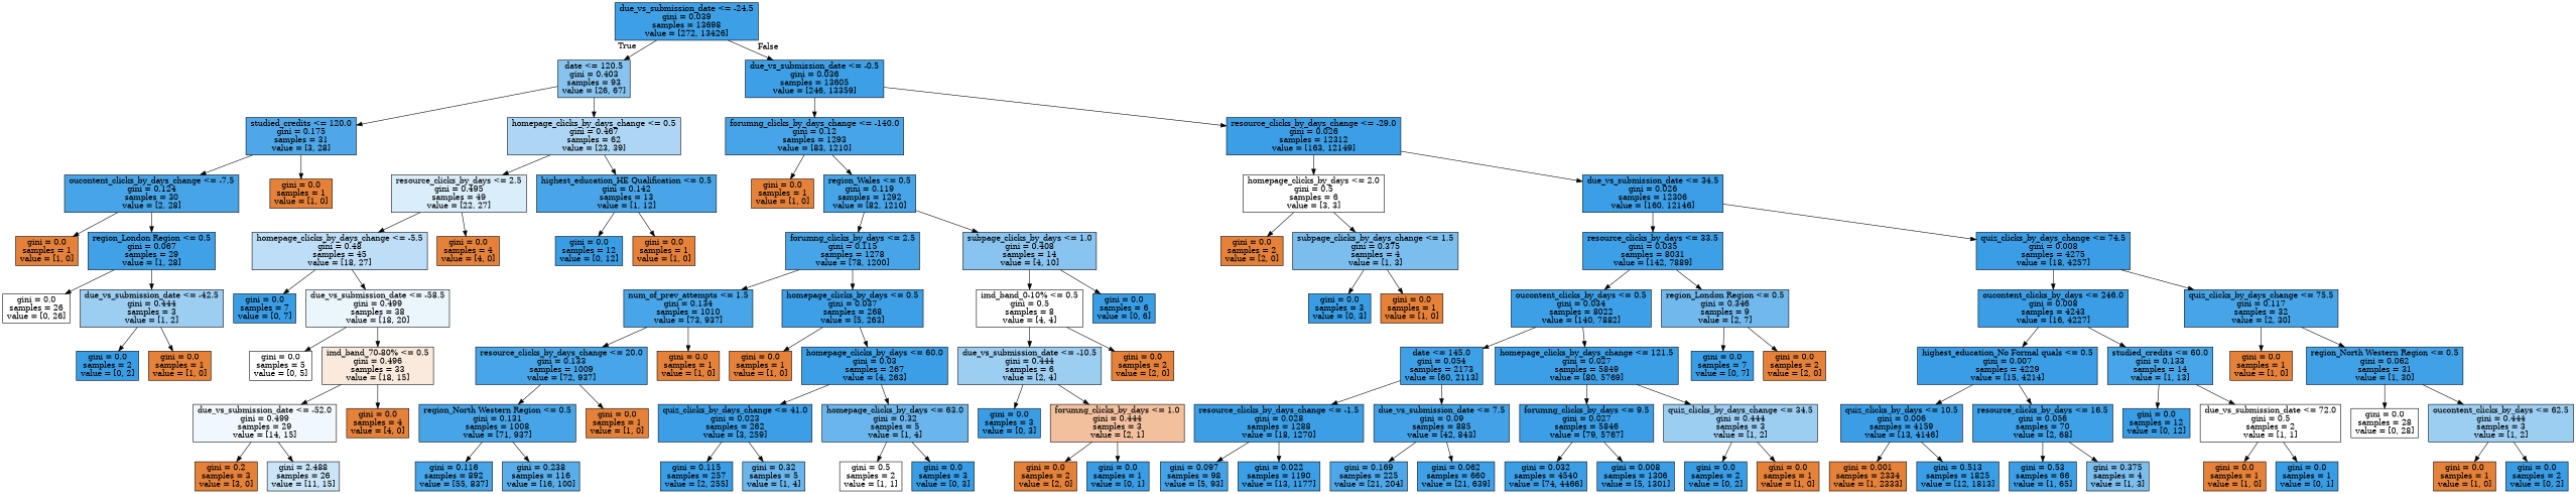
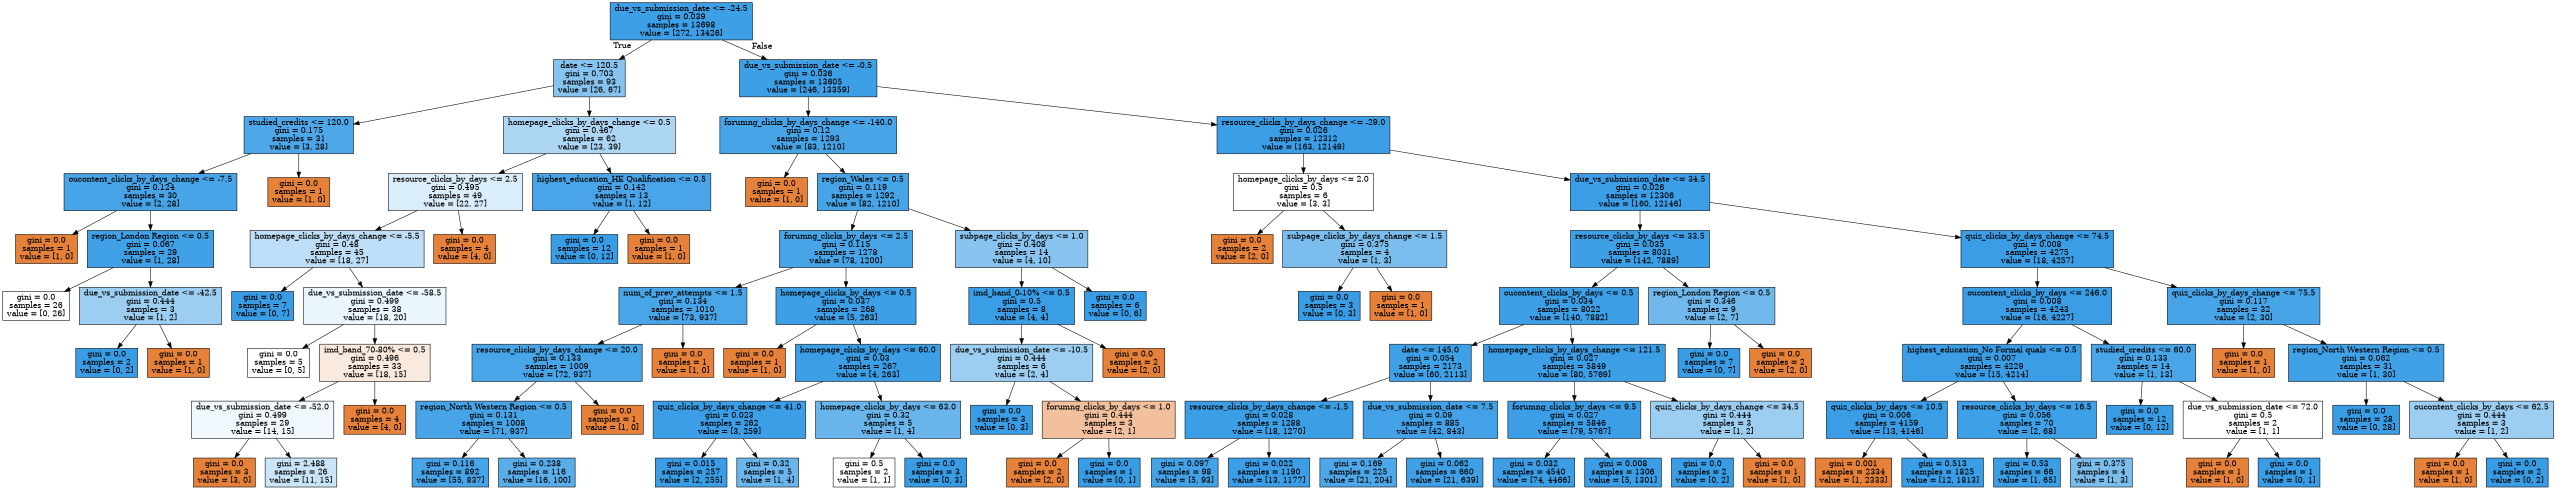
  digraph {
    node [color=black fillcolor="#e58139ff" shape=box style=filled]
    n1 [fillcolor="#399de5fa" label="due_vs_submission_date <= -24.5\ngini = 0.039\nsamples = 13698\nvalue = [272, 13426]"]
-   n2 [fillcolor="#399de59c" label="date <= 120.5\ngini = 0.403\nsamples = 93\nvalue = [26, 67]"]
+   n2 [fillcolor="#399de59c" label="date <= 120.5\ngini = 0.703\nsamples = 93\nvalue = [26, 67]"]
    n3 [fillcolor="#399de5fa" label="due_vs_submission_date <= -0.5\ngini = 0.036\nsamples = 13605\nvalue = [246, 13359]"]
    n4 [fillcolor="#399de5e4" label="studied_credits <= 120.0\ngini = 0.175\nsamples = 31\nvalue = [3, 28]"]
    n5 [fillcolor="#399de569" label="homepage_clicks_by_days_change <= 0.5\ngini = 0.467\nsamples = 62\nvalue = [23, 39]"]
    n6 [fillcolor="#399de5ee" label="forumng_clicks_by_days_change <= -140.0\ngini = 0.12\nsamples = 1293\nvalue = [83, 1210]"]
    n7 [fillcolor="#399de5fc" label="resource_clicks_by_days_change <= -29.0\ngini = 0.026\nsamples = 12312\nvalue = [163, 12149]"]
    n8 [fillcolor="#399de5ed" label="oucontent_clicks_by_days_change <= -7.5\ngini = 0.124\nsamples = 30\nvalue = [2, 28]"]
    n9 [label="gini = 0.0\nsamples = 1\nvalue = [1, 0]"]
    n10 [fillcolor="#399de52f" label="resource_clicks_by_days <= 2.5\ngini = 0.495\nsamples = 49\nvalue = [22, 27]"]
    n11 [fillcolor="#399de5ea" label="highest_education_HE Qualification <= 0.5\ngini = 0.142\nsamples = 13\nvalue = [1, 12]"]
    n12 [label="gini = 0.0\nsamples = 1\nvalue = [1, 0]"]
    n13 [fillcolor="#399de5f6" label="region_London Region <= 0.5\ngini = 0.067\nsamples = 29\nvalue = [1, 28]"]
    n14 [fillcolor="#e5813900" label="gini = 0.0\nsamples = 26\nvalue = [0, 26]"]
    n15 [fillcolor="#399de57f" label="due_vs_submission_date <= -42.5\ngini = 0.444\nsamples = 3\nvalue = [1, 2]"]
    n16 [fillcolor="#399de5ff" label="gini = 0.0\nsamples = 2\nvalue = [0, 2]"]
    n17 [label="gini = 0.0\nsamples = 1\nvalue = [1, 0]"]
    n18 [fillcolor="#399de555" label="homepage_clicks_by_days_change <= -5.5\ngini = 0.48\nsamples = 45\nvalue = [18, 27]"]
    n19 [label="gini = 0.0\nsamples = 4\nvalue = [4, 0]"]
    n20 [fillcolor="#399de5ff" label="gini = 0.0\nsamples = 12\nvalue = [0, 12]"]
    n21 [label="gini = 0.0\nsamples = 1\nvalue = [1, 0]"]
    n22 [fillcolor="#399de5ff" label="gini = 0.0\nsamples = 7\nvalue = [0, 7]"]
    n23 [fillcolor="#399de519" label="due_vs_submission_date <= -58.5\ngini = 0.499\nsamples = 38\nvalue = [18, 20]"]
    n24 [fillcolor="#e5813900" label="gini = 0.0\nsamples = 5\nvalue = [0, 5]"]
    n25 [fillcolor="#e581392a" label="imd_band_70-80% <= 0.5\ngini = 0.496\nsamples = 33\nvalue = [18, 15]"]
    n26 [fillcolor="#399de511" label="due_vs_submission_date <= -52.0\ngini = 0.499\nsamples = 29\nvalue = [14, 15]"]
    n27 [label="gini = 0.0\nsamples = 4\nvalue = [4, 0]"]
-   n28 [label="gini = 0.2\nsamples = 3\nvalue = [3, 0]"]
+   n28 [label="gini = 0.0\nsamples = 3\nvalue = [3, 0]"]
    n29 [fillcolor="#399de544" label="gini = 2.488\nsamples = 26\nvalue = [11, 15]"]
    n30 [label="gini = 0.0\nsamples = 1\nvalue = [1, 0]"]
    n31 [fillcolor="#399de5ee" label="region_Wales <= 0.5\ngini = 0.119\nsamples = 1292\nvalue = [82, 1210]"]
    n32 [fillcolor="#e5813900" label="homepage_clicks_by_days <= 2.0\ngini = 0.5\nsamples = 6\nvalue = [3, 3]"]
    n33 [fillcolor="#399de5fc" label="due_vs_submission_date <= 34.5\ngini = 0.026\nsamples = 12306\nvalue = [160, 12146]"]
    n34 [fillcolor="#399de5ee" label="forumng_clicks_by_days <= 2.5\ngini = 0.115\nsamples = 1278\nvalue = [78, 1200]"]
    n35 [fillcolor="#399de599" label="subpage_clicks_by_days <= 1.0\ngini = 0.408\nsamples = 14\nvalue = [4, 10]"]
    n36 [fillcolor="#399de5eb" label="num_of_prev_attempts <= 1.5\ngini = 0.134\nsamples = 1010\nvalue = [73, 937]"]
    n37 [fillcolor="#399de5fa" label="homepage_clicks_by_days <= 0.5\ngini = 0.037\nsamples = 268\nvalue = [5, 263]"]
-   n38 [fillcolor="#e5813900" label="imd_band_0-10% <= 0.5\ngini = 0.5\nsamples = 8\nvalue = [4, 4]"]
+   n38 [fillcolor="#399de5fd" label="imd_band_0-10% <= 0.5\ngini = 0.5\nsamples = 8\nvalue = [4, 4]"]
    n39 [fillcolor="#399de5ff" label="gini = 0.0\nsamples = 6\nvalue = [0, 6]"]
    n40 [fillcolor="#399de5eb" label="resource_clicks_by_days_change <= 20.0\ngini = 0.133\nsamples = 1009\nvalue = [72, 937]"]
    n41 [label="gini = 0.0\nsamples = 1\nvalue = [1, 0]"]
    n42 [label="gini = 0.0\nsamples = 1\nvalue = [1, 0]"]
    n43 [fillcolor="#399de5fb" label="homepage_clicks_by_days <= 60.0\ngini = 0.03\nsamples = 267\nvalue = [4, 263]"]
    n44 [fillcolor="#399de5ec" label="region_North Western Region <= 0.5\ngini = 0.131\nsamples = 1008\nvalue = [71, 937]"]
    n45 [label="gini = 0.0\nsamples = 1\nvalue = [1, 0]"]
    n46 [fillcolor="#399de5ee" label="gini = 0.116\nsamples = 892\nvalue = [55, 837]"]
    n47 [fillcolor="#399de5d6" label="gini = 0.238\nsamples = 116\nvalue = [16, 100]"]
    n48 [fillcolor="#399de5fc" label="quiz_clicks_by_days_change <= 41.0\ngini = 0.023\nsamples = 262\nvalue = [3, 259]"]
    n49 [fillcolor="#399de5bf" label="homepage_clicks_by_days <= 63.0\ngini = 0.32\nsamples = 5\nvalue = [1, 4]"]
-   n50 [fillcolor="#399de5fd" label="gini = 0.115\nsamples = 257\nvalue = [2, 255]"]
+   n50 [fillcolor="#399de5fd" label="gini = 0.015\nsamples = 257\nvalue = [2, 255]"]
    n51 [fillcolor="#399de5bf" label="gini = 0.32\nsamples = 5\nvalue = [1, 4]"]
    n52 [fillcolor="#e5813900" label="gini = 0.5\nsamples = 2\nvalue = [1, 1]"]
    n53 [fillcolor="#399de5ff" label="gini = 0.0\nsamples = 3\nvalue = [0, 3]"]
    n54 [fillcolor="#399de57f" label="due_vs_submission_date <= -10.5\ngini = 0.444\nsamples = 6\nvalue = [2, 4]"]
    n55 [label="gini = 0.0\nsamples = 2\nvalue = [2, 0]"]
    n56 [fillcolor="#399de5ff" label="gini = 0.0\nsamples = 3\nvalue = [0, 3]"]
    n57 [fillcolor="#e581397f" label="forumng_clicks_by_days <= 1.0\ngini = 0.444\nsamples = 3\nvalue = [2, 1]"]
    n58 [label="gini = 0.0\nsamples = 2\nvalue = [2, 0]"]
    n59 [fillcolor="#399de5ff" label="gini = 0.0\nsamples = 1\nvalue = [0, 1]"]
    n60 [label="gini = 0.0\nsamples = 2\nvalue = [2, 0]"]
    n61 [fillcolor="#399de5aa" label="subpage_clicks_by_days_change <= 1.5\ngini = 0.375\nsamples = 4\nvalue = [1, 3]"]
    n62 [fillcolor="#399de5fa" label="resource_clicks_by_days <= 33.5\ngini = 0.035\nsamples = 8031\nvalue = [142, 7889]"]
    n63 [fillcolor="#399de5fe" label="quiz_clicks_by_days_change <= 74.5\ngini = 0.008\nsamples = 4275\nvalue = [18, 4257]"]
    n64 [fillcolor="#399de5ff" label="gini = 0.0\nsamples = 3\nvalue = [0, 3]"]
    n65 [label="gini = 0.0\nsamples = 1\nvalue = [1, 0]"]
    n66 [fillcolor="#399de5fa" label="oucontent_clicks_by_days <= 0.5\ngini = 0.034\nsamples = 8022\nvalue = [140, 7882]"]
    n67 [fillcolor="#399de5b6" label="region_London Region <= 0.5\ngini = 0.346\nsamples = 9\nvalue = [2, 7]"]
    n68 [fillcolor="#399de5fe" label="oucontent_clicks_by_days <= 246.0\ngini = 0.008\nsamples = 4243\nvalue = [16, 4227]"]
    n69 [fillcolor="#399de5ee" label="quiz_clicks_by_days_change <= 75.5\ngini = 0.117\nsamples = 32\nvalue = [2, 30]"]
    n70 [fillcolor="#399de5f8" label="date <= 145.0\ngini = 0.054\nsamples = 2173\nvalue = [60, 2113]"]
    n71 [fillcolor="#399de5fb" label="homepage_clicks_by_days_change <= 121.5\ngini = 0.027\nsamples = 5849\nvalue = [80, 5769]"]
    n72 [fillcolor="#399de5ff" label="gini = 0.0\nsamples = 7\nvalue = [0, 7]"]
    n73 [label="gini = 0.0\nsamples = 2\nvalue = [2, 0]"]
    n74 [fillcolor="#399de5fb" label="resource_clicks_by_days_change <= -1.5\ngini = 0.028\nsamples = 1288\nvalue = [18, 1270]"]
    n75 [fillcolor="#399de5f2" label="due_vs_submission_date <= 7.5\ngini = 0.09\nsamples = 885\nvalue = [42, 843]"]
    n76 [fillcolor="#399de5fc" label="forumng_clicks_by_days <= 9.5\ngini = 0.027\nsamples = 5846\nvalue = [79, 5767]"]
    n77 [fillcolor="#399de57f" label="quiz_clicks_by_days_change <= 34.5\ngini = 0.444\nsamples = 3\nvalue = [1, 2]"]
    n78 [fillcolor="#399de5f1" label="gini = 0.097\nsamples = 98\nvalue = [5, 93]"]
    n79 [fillcolor="#399de5fc" label="gini = 0.022\nsamples = 1190\nvalue = [13, 1177]"]
    n80 [fillcolor="#399de5e5" label="gini = 0.169\nsamples = 225\nvalue = [21, 204]"]
    n81 [fillcolor="#399de5f7" label="gini = 0.062\nsamples = 660\nvalue = [21, 639]"]
    n82 [fillcolor="#399de5fb" label="gini = 0.032\nsamples = 4540\nvalue = [74, 4466]"]
    n83 [fillcolor="#399de5fe" label="gini = 0.008\nsamples = 1306\nvalue = [5, 1301]"]
    n84 [fillcolor="#399de5ff" label="gini = 0.0\nsamples = 2\nvalue = [0, 2]"]
    n85 [label="gini = 0.0\nsamples = 1\nvalue = [1, 0]"]
    n86 [fillcolor="#399de5fe" label="highest_education_No Formal quals <= 0.5\ngini = 0.007\nsamples = 4229\nvalue = [15, 4214]"]
    n87 [fillcolor="#399de5eb" label="studied_credits <= 60.0\ngini = 0.133\nsamples = 14\nvalue = [1, 13]"]
    n88 [label="gini = 0.0\nsamples = 1\nvalue = [1, 0]"]
    n89 [fillcolor="#399de5f6" label="region_North Western Region <= 0.5\ngini = 0.062\nsamples = 31\nvalue = [1, 30]"]
    n90 [fillcolor="#399de5fe" label="quiz_clicks_by_days <= 10.5\ngini = 0.006\nsamples = 4159\nvalue = [13, 4146]"]
    n91 [fillcolor="#399de5f8" label="resource_clicks_by_days <= 16.5\ngini = 0.056\nsamples = 70\nvalue = [2, 68]"]
    n92 [fillcolor="#399de5ff" label="gini = 0.0\nsamples = 12\nvalue = [0, 12]"]
    n93 [fillcolor="#e5813900" label="due_vs_submission_date <= 72.0\ngini = 0.5\nsamples = 2\nvalue = [1, 1]"]
    n94 [label="gini = 0.001\nsamples = 2334\nvalue = [1, 2333]"]
    n95 [fillcolor="#399de5fd" label="gini = 0.513\nsamples = 1825\nvalue = [12, 1813]"]
    n96 [fillcolor="#399de5fb" label="gini = 0.53\nsamples = 66\nvalue = [1, 65]"]
    n97 [fillcolor="#399de5aa" label="gini = 0.375\nsamples = 4\nvalue = [1, 3]"]
    n98 [label="gini = 0.0\nsamples = 1\nvalue = [1, 0]"]
    n99 [fillcolor="#399de5ff" label="gini = 0.0\nsamples = 1\nvalue = [0, 1]"]
-   n100 [fillcolor="#e5813900" label="gini = 0.0\nsamples = 28\nvalue = [0, 28]"]
+   n100 [fillcolor="#399de5ff" label="gini = 0.0\nsamples = 28\nvalue = [0, 28]"]
    n101 [fillcolor="#399de57f" label="oucontent_clicks_by_days <= 62.5\ngini = 0.444\nsamples = 3\nvalue = [1, 2]"]
    n102 [label="gini = 0.0\nsamples = 1\nvalue = [1, 0]"]
    n103 [fillcolor="#399de5ff" label="gini = 0.0\nsamples = 2\nvalue = [0, 2]"]
    n1 -> n2 [headlabel=True labelangle=45 labeldistance=2.5]
    n1 -> n3 [headlabel=False labelangle=-45 labeldistance=2.5]
    n2 -> n4
    n2 -> n5
    n3 -> n6
    n3 -> n7
    n4 -> n8
    n4 -> n9
    n5 -> n10
    n5 -> n11
    n6 -> n30
    n6 -> n31
    n7 -> n32
    n7 -> n33
    n8 -> n12
    n8 -> n13
    n10 -> n18
    n10 -> n19
    n11 -> n20
    n11 -> n21
    n13 -> n14
    n13 -> n15
    n15 -> n16
    n15 -> n17
    n18 -> n22
    n18 -> n23
    n23 -> n24
    n23 -> n25
    n25 -> n26
    n25 -> n27
    n26 -> n28
    n26 -> n29
    n31 -> n34
    n31 -> n35
    n32 -> n60
    n32 -> n61
    n33 -> n62
    n33 -> n63
    n34 -> n36
    n34 -> n37
    n35 -> n38
    n35 -> n39
    n36 -> n40
    n36 -> n41
    n37 -> n42
    n37 -> n43
    n38 -> n54
    n38 -> n55
    n40 -> n44
    n40 -> n45
    n43 -> n48
    n43 -> n49
    n44 -> n46
    n44 -> n47
    n48 -> n50
    n48 -> n51
    n49 -> n52
    n49 -> n53
    n54 -> n56
    n54 -> n57
    n57 -> n58
    n57 -> n59
    n61 -> n64
    n61 -> n65
    n62 -> n66
    n62 -> n67
    n63 -> n68
    n63 -> n69
    n66 -> n70
    n66 -> n71
    n67 -> n72
    n67 -> n73
    n68 -> n86
    n68 -> n87
    n69 -> n88
    n69 -> n89
    n70 -> n74
    n70 -> n75
    n71 -> n76
    n71 -> n77
    n74 -> n78
    n74 -> n79
    n75 -> n80
    n75 -> n81
    n76 -> n82
    n76 -> n83
    n77 -> n84
    n77 -> n85
    n86 -> n90
    n86 -> n91
    n87 -> n92
    n87 -> n93
    n89 -> n100
    n89 -> n101
    n90 -> n94
    n90 -> n95
    n91 -> n96
    n91 -> n97
    n93 -> n98
    n93 -> n99
    n101 -> n102
    n101 -> n103
  }
